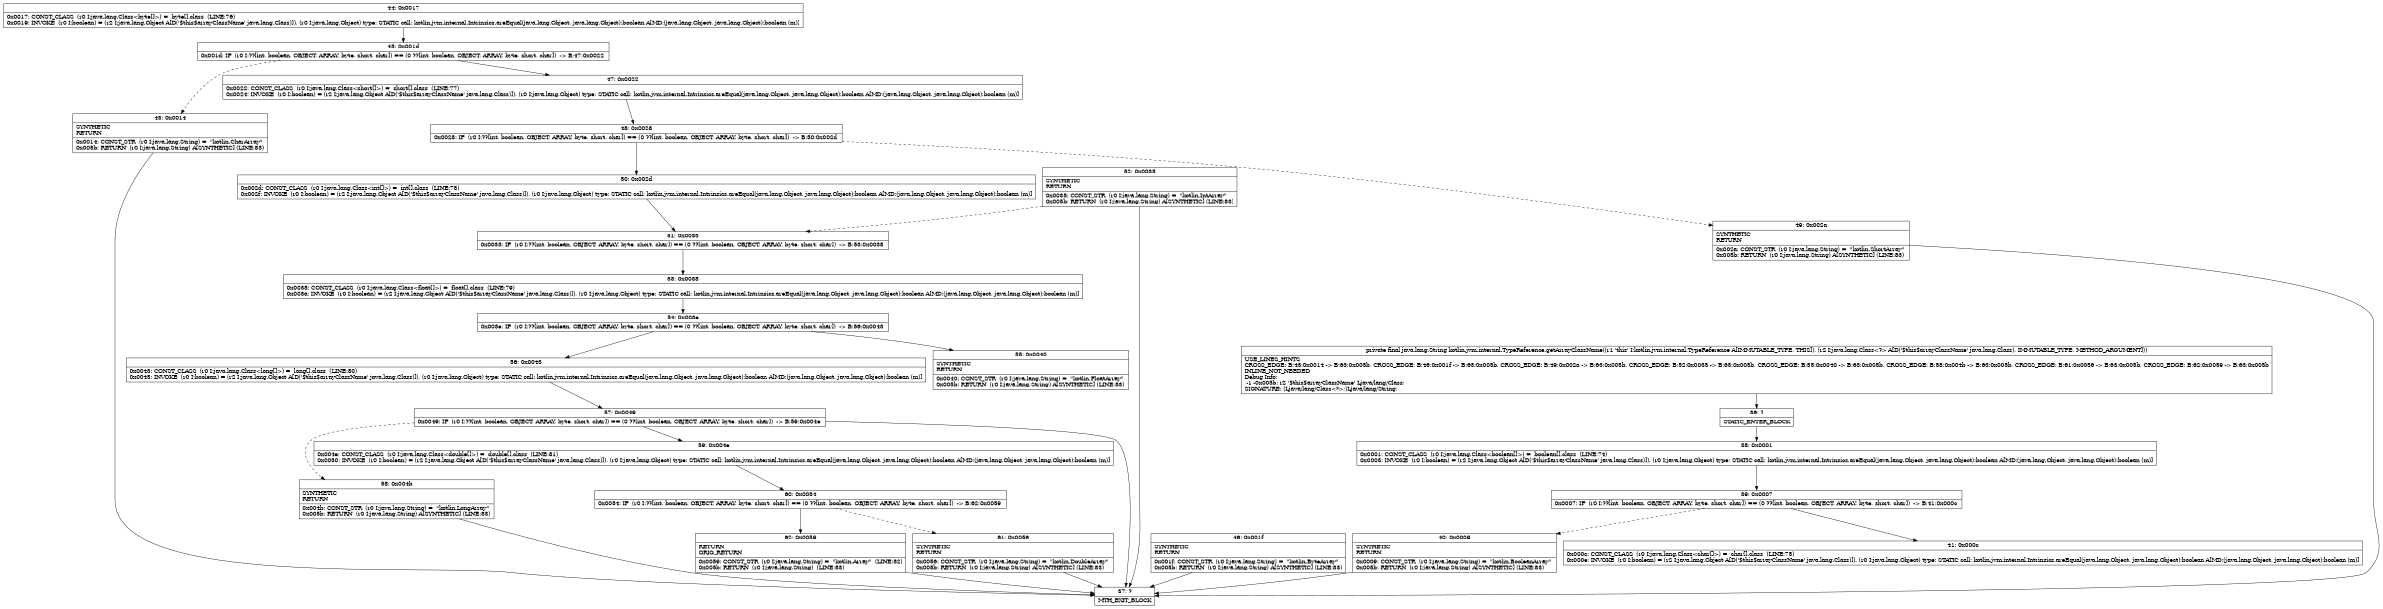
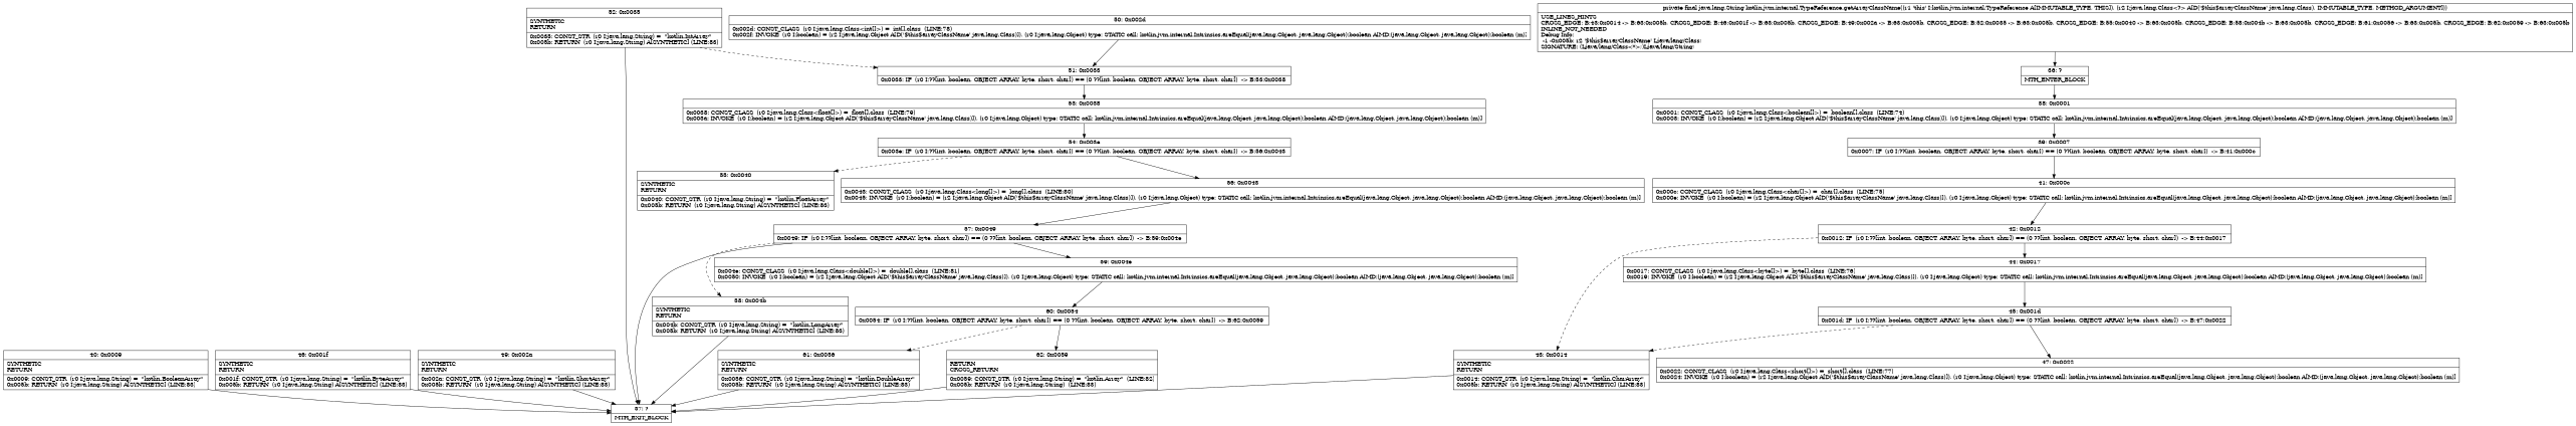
  digraph {
    node [shape=record]
-   n1 [label="{36\:\ ?|STATIC_ENTER_BLOCK\l}"]
+   n1 [label="{36\:\ ?|MTH_ENTER_BLOCK\l}"]
    n2 [label="{38\:\ 0x0001|0x0001: CONST_CLASS  (r0 I:java.lang.Class\<boolean[]\>) =  boolean[].class  (LINE:74)\l0x0003: INVOKE  (r0 I:boolean) = (r2 I:java.lang.Object A[D('$this$arrayClassName' java.lang.Class)]), (r0 I:java.lang.Object) type: STATIC call: kotlin.jvm.internal.Intrinsics.areEqual(java.lang.Object, java.lang.Object):boolean A[MD:(java.lang.Object, java.lang.Object):boolean (m)]\l}"]
    n3 [label="{39\:\ 0x0007|0x0007: IF  (r0 I:??[int, boolean, OBJECT, ARRAY, byte, short, char]) == (0 ??[int, boolean, OBJECT, ARRAY, byte, short, char])  \-\> B:41:0x000c \l}"]
    n4 [label="{40\:\ 0x0009|SYNTHETIC\lRETURN\l|0x0009: CONST_STR  (r0 I:java.lang.String) =  \"kotlin.BooleanArray\" \l0x005b: RETURN  (r0 I:java.lang.String) A[SYNTHETIC] (LINE:83)\l}"]
    n5 [label="{41\:\ 0x000c|0x000c: CONST_CLASS  (r0 I:java.lang.Class\<char[]\>) =  char[].class  (LINE:75)\l0x000e: INVOKE  (r0 I:boolean) = (r2 I:java.lang.Object A[D('$this$arrayClassName' java.lang.Class)]), (r0 I:java.lang.Object) type: STATIC call: kotlin.jvm.internal.Intrinsics.areEqual(java.lang.Object, java.lang.Object):boolean A[MD:(java.lang.Object, java.lang.Object):boolean (m)]\l}"]
    n6 [label="{37\:\ ?|MTH_EXIT_BLOCK\l}"]
+   n7 [label="{42\:\ 0x0012|0x0012: IF  (r0 I:??[int, boolean, OBJECT, ARRAY, byte, short, char]) == (0 ??[int, boolean, OBJECT, ARRAY, byte, short, char])  \-\> B:44:0x0017 \l}"]
    n8 [label="{43\:\ 0x0014|SYNTHETIC\lRETURN\l|0x0014: CONST_STR  (r0 I:java.lang.String) =  \"kotlin.CharArray\" \l0x005b: RETURN  (r0 I:java.lang.String) A[SYNTHETIC] (LINE:83)\l}"]
    n9 [label="{44\:\ 0x0017|0x0017: CONST_CLASS  (r0 I:java.lang.Class\<byte[]\>) =  byte[].class  (LINE:76)\l0x0019: INVOKE  (r0 I:boolean) = (r2 I:java.lang.Object A[D('$this$arrayClassName' java.lang.Class)]), (r0 I:java.lang.Object) type: STATIC call: kotlin.jvm.internal.Intrinsics.areEqual(java.lang.Object, java.lang.Object):boolean A[MD:(java.lang.Object, java.lang.Object):boolean (m)]\l}"]
    n10 [label="{45\:\ 0x001d|0x001d: IF  (r0 I:??[int, boolean, OBJECT, ARRAY, byte, short, char]) == (0 ??[int, boolean, OBJECT, ARRAY, byte, short, char])  \-\> B:47:0x0022 \l}"]
    n11 [label="{47\:\ 0x0022|0x0022: CONST_CLASS  (r0 I:java.lang.Class\<short[]\>) =  short[].class  (LINE:77)\l0x0024: INVOKE  (r0 I:boolean) = (r2 I:java.lang.Object A[D('$this$arrayClassName' java.lang.Class)]), (r0 I:java.lang.Object) type: STATIC call: kotlin.jvm.internal.Intrinsics.areEqual(java.lang.Object, java.lang.Object):boolean A[MD:(java.lang.Object, java.lang.Object):boolean (m)]\l}"]
    n12 [label="{46\:\ 0x001f|SYNTHETIC\lRETURN\l|0x001f: CONST_STR  (r0 I:java.lang.String) =  \"kotlin.ByteArray\" \l0x005b: RETURN  (r0 I:java.lang.String) A[SYNTHETIC] (LINE:83)\l}"]
-   n13 [label="{48\:\ 0x0028|0x0028: IF  (r0 I:??[int, boolean, OBJECT, ARRAY, byte, short, char]) == (0 ??[int, boolean, OBJECT, ARRAY, byte, short, char])  \-\> B:50:0x002d \l}"]
    n14 [label="{49\:\ 0x002a|SYNTHETIC\lRETURN\l|0x002a: CONST_STR  (r0 I:java.lang.String) =  \"kotlin.ShortArray\" \l0x005b: RETURN  (r0 I:java.lang.String) A[SYNTHETIC] (LINE:83)\l}"]
    n15 [label="{50\:\ 0x002d|0x002d: CONST_CLASS  (r0 I:java.lang.Class\<int[]\>) =  int[].class  (LINE:78)\l0x002f: INVOKE  (r0 I:boolean) = (r2 I:java.lang.Object A[D('$this$arrayClassName' java.lang.Class)]), (r0 I:java.lang.Object) type: STATIC call: kotlin.jvm.internal.Intrinsics.areEqual(java.lang.Object, java.lang.Object):boolean A[MD:(java.lang.Object, java.lang.Object):boolean (m)]\l}"]
    n16 [label="{51\:\ 0x0033|0x0033: IF  (r0 I:??[int, boolean, OBJECT, ARRAY, byte, short, char]) == (0 ??[int, boolean, OBJECT, ARRAY, byte, short, char])  \-\> B:53:0x0038 \l}"]
    n17 [label="{53\:\ 0x0038|0x0038: CONST_CLASS  (r0 I:java.lang.Class\<float[]\>) =  float[].class  (LINE:79)\l0x003a: INVOKE  (r0 I:boolean) = (r2 I:java.lang.Object A[D('$this$arrayClassName' java.lang.Class)]), (r0 I:java.lang.Object) type: STATIC call: kotlin.jvm.internal.Intrinsics.areEqual(java.lang.Object, java.lang.Object):boolean A[MD:(java.lang.Object, java.lang.Object):boolean (m)]\l}"]
    n18 [label="{52\:\ 0x0035|SYNTHETIC\lRETURN\l|0x0035: CONST_STR  (r0 I:java.lang.String) =  \"kotlin.IntArray\" \l0x005b: RETURN  (r0 I:java.lang.String) A[SYNTHETIC] (LINE:83)\l}"]
    n19 [label="{54\:\ 0x003e|0x003e: IF  (r0 I:??[int, boolean, OBJECT, ARRAY, byte, short, char]) == (0 ??[int, boolean, OBJECT, ARRAY, byte, short, char])  \-\> B:56:0x0043 \l}"]
    n20 [label="{55\:\ 0x0040|SYNTHETIC\lRETURN\l|0x0040: CONST_STR  (r0 I:java.lang.String) =  \"kotlin.FloatArray\" \l0x005b: RETURN  (r0 I:java.lang.String) A[SYNTHETIC] (LINE:83)\l}"]
    n21 [label="{56\:\ 0x0043|0x0043: CONST_CLASS  (r0 I:java.lang.Class\<long[]\>) =  long[].class  (LINE:80)\l0x0045: INVOKE  (r0 I:boolean) = (r2 I:java.lang.Object A[D('$this$arrayClassName' java.lang.Class)]), (r0 I:java.lang.Object) type: STATIC call: kotlin.jvm.internal.Intrinsics.areEqual(java.lang.Object, java.lang.Object):boolean A[MD:(java.lang.Object, java.lang.Object):boolean (m)]\l}"]
    n22 [label="{57\:\ 0x0049|0x0049: IF  (r0 I:??[int, boolean, OBJECT, ARRAY, byte, short, char]) == (0 ??[int, boolean, OBJECT, ARRAY, byte, short, char])  \-\> B:59:0x004e \l}"]
    n23 [label="{58\:\ 0x004b|SYNTHETIC\lRETURN\l|0x004b: CONST_STR  (r0 I:java.lang.String) =  \"kotlin.LongArray\" \l0x005b: RETURN  (r0 I:java.lang.String) A[SYNTHETIC] (LINE:83)\l}"]
    n24 [label="{59\:\ 0x004e|0x004e: CONST_CLASS  (r0 I:java.lang.Class\<double[]\>) =  double[].class  (LINE:81)\l0x0050: INVOKE  (r0 I:boolean) = (r2 I:java.lang.Object A[D('$this$arrayClassName' java.lang.Class)]), (r0 I:java.lang.Object) type: STATIC call: kotlin.jvm.internal.Intrinsics.areEqual(java.lang.Object, java.lang.Object):boolean A[MD:(java.lang.Object, java.lang.Object):boolean (m)]\l}"]
    n25 [label="{60\:\ 0x0054|0x0054: IF  (r0 I:??[int, boolean, OBJECT, ARRAY, byte, short, char]) == (0 ??[int, boolean, OBJECT, ARRAY, byte, short, char])  \-\> B:62:0x0059 \l}"]
    n26 [label="{61\:\ 0x0056|SYNTHETIC\lRETURN\l|0x0056: CONST_STR  (r0 I:java.lang.String) =  \"kotlin.DoubleArray\" \l0x005b: RETURN  (r0 I:java.lang.String) A[SYNTHETIC] (LINE:83)\l}"]
-   n27 [label="{62\:\ 0x0059|RETURN\lORIG_RETURN\l|0x0059: CONST_STR  (r0 I:java.lang.String) =  \"kotlin.Array\"  (LINE:82)\l0x005b: RETURN  (r0 I:java.lang.String)  (LINE:83)\l}"]
+   n27 [label="{62\:\ 0x0059|RETURN\lCROSS_RETURN\l|0x0059: CONST_STR  (r0 I:java.lang.String) =  \"kotlin.Array\"  (LINE:82)\l0x005b: RETURN  (r0 I:java.lang.String)  (LINE:83)\l}"]
    n28 [label="{private final java.lang.String kotlin.jvm.internal.TypeReference.getArrayClassName((r1 'this' I:kotlin.jvm.internal.TypeReference A[IMMUTABLE_TYPE, THIS]), (r2 I:java.lang.Class\<?\> A[D('$this$arrayClassName' java.lang.Class), IMMUTABLE_TYPE, METHOD_ARGUMENT]))  | USE_LINES_HINTS\lCROSS_EDGE: B:43:0x0014 \-\> B:63:0x005b, CROSS_EDGE: B:46:0x001f \-\> B:63:0x005b, CROSS_EDGE: B:49:0x002a \-\> B:63:0x005b, CROSS_EDGE: B:52:0x0035 \-\> B:63:0x005b, CROSS_EDGE: B:55:0x0040 \-\> B:63:0x005b, CROSS_EDGE: B:58:0x004b \-\> B:63:0x005b, CROSS_EDGE: B:61:0x0056 \-\> B:63:0x005b, CROSS_EDGE: B:62:0x0059 \-\> B:63:0x005b\lINLINE_NOT_NEEDED\lDebug Info:\l  \-1 \-0x005b: r2 '$this$arrayClassName' Ljava\/lang\/Class;\lSIGNATURE: (Ljava\/lang\/Class\<*\>;)Ljava\/lang\/String;\l}"]
    n1 -> n2
    n2 -> n3
-   n3 -> n4 [style=dashed]
    n3 -> n5
    n4 -> n6
+   n5 -> n7
+   n7 -> n8 [style=dashed]
+   n7 -> n9
    n8 -> n6
    n9 -> n10
    n10 -> n8 [style=dashed]
    n10 -> n11
-   n11 -> n13
    n12 -> n6
-   n13 -> n14 [style=dashed]
-   n13 -> n15
    n14 -> n6
    n15 -> n16
    n16 -> n17
    n17 -> n19
    n18 -> n6
    n18 -> n16 [style=dashed]
-   n19 -> n20 [style=solid]
+   n19 -> n20 [style=dashed]
    n19 -> n21
    n21 -> n22
    n22 -> n6
    n22 -> n23 [style=dashed]
    n22 -> n24
    n23 -> n6
    n24 -> n25
    n25 -> n26 [style=dashed]
    n25 -> n27
    n26 -> n6
    n27 -> n6
    n28 -> n1
  }
